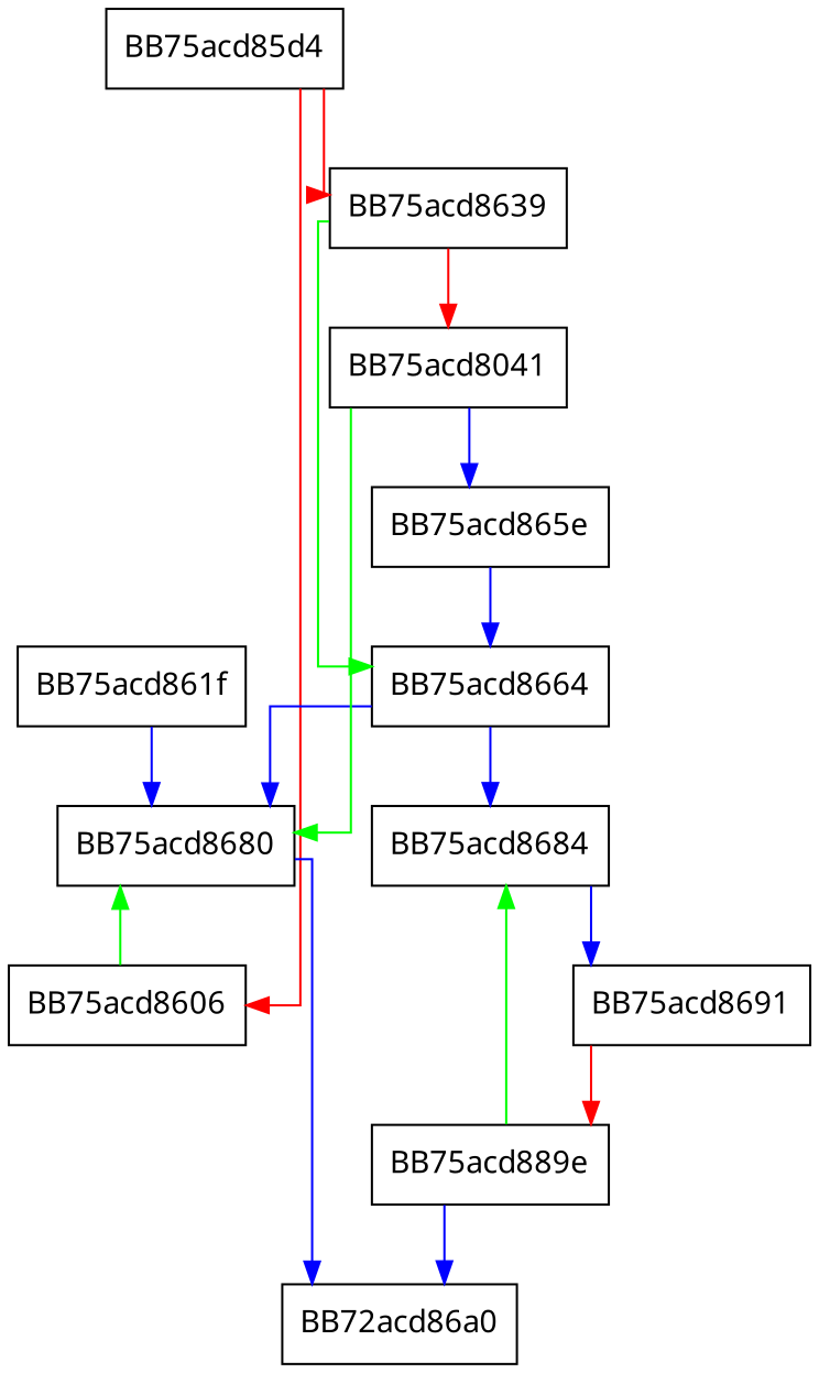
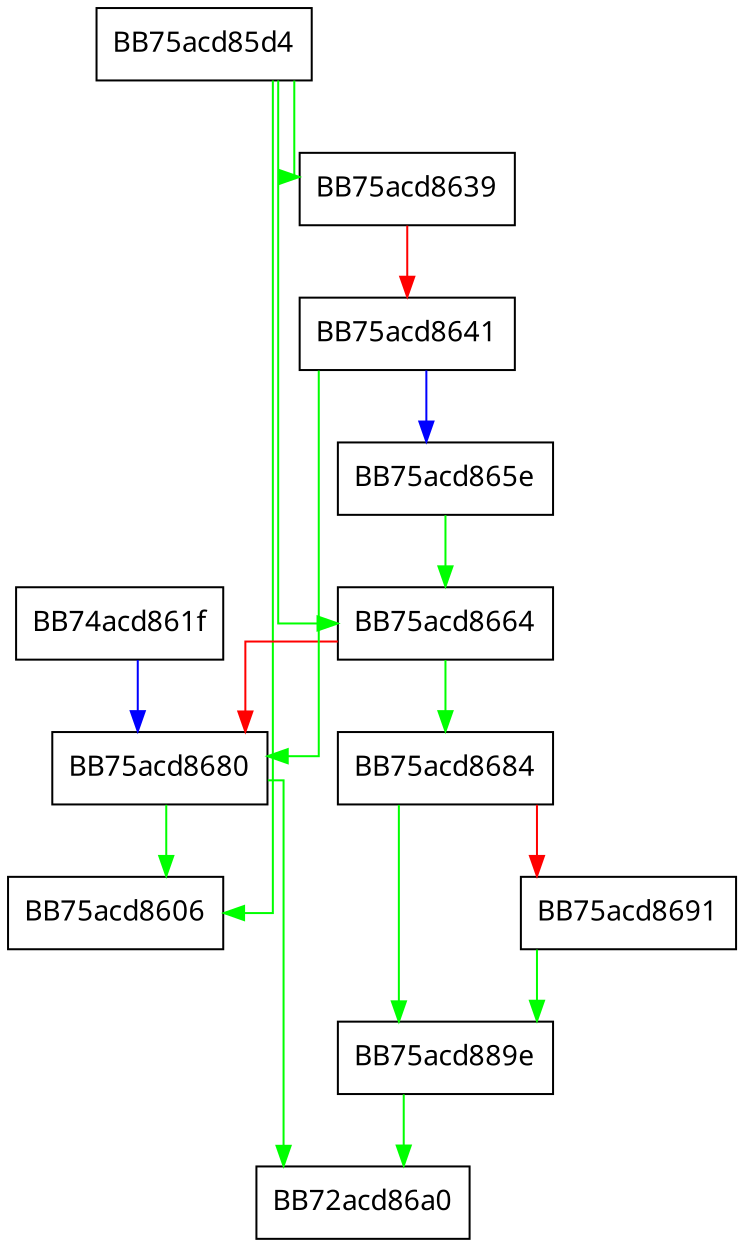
  digraph {
    fontname="Noto Sans"
    splines=ortho
    node [fontname="Noto Sans" shape=box]
    edge [color=green fontname="Noto Sans"]
    BB75acd85d4
    BB75acd8639
    BB75acd8606
    BB75acd8664
-   BB75acd8641 [label=BB75acd8041]
+   BB75acd8641
    BB75acd8680
    BB75acd8684
    BB75acd865e
    n9 [label=BB72acd86a0]
-   BB75acd861f
+   BB75acd861f [label=BB74acd861f]
    n11 [label=BB75acd889e]
    BB75acd8691
-   BB75acd85d4 -> BB75acd8639 [color=red]
-   BB75acd85d4 -> BB75acd8606 [color=red]
-   BB75acd8639 -> BB75acd8664
+   BB75acd85d4 -> BB75acd8639
+   BB75acd85d4 -> BB75acd8606
+   BB75acd85d4 -> BB75acd8664
    BB75acd8639 -> BB75acd8641 [color=red]
-   BB75acd8606 -> BB75acd8680
-   BB75acd8664 -> BB75acd8680 [color=blue]
-   BB75acd8664 -> BB75acd8684 [color=blue]
+   BB75acd8680 -> BB75acd8606
+   BB75acd8664 -> BB75acd8680 [color=red]
+   BB75acd8664 -> BB75acd8684
    BB75acd8641 -> BB75acd8680
    BB75acd8641 -> BB75acd865e [color=blue]
-   BB75acd8680 -> n9 [color=blue]
-   n11 -> BB75acd8684
-   BB75acd8684 -> BB75acd8691 [color=blue]
-   BB75acd865e -> BB75acd8664 [color=blue]
+   BB75acd8680 -> n9
+   BB75acd8684 -> n11
+   BB75acd8684 -> BB75acd8691 [color=red]
+   BB75acd865e -> BB75acd8664
    BB75acd861f -> BB75acd8680 [color=blue]
-   n11 -> n9 [color=blue]
-   BB75acd8691 -> n11 [color=red]
+   n11 -> n9
+   BB75acd8691 -> n11
  }
